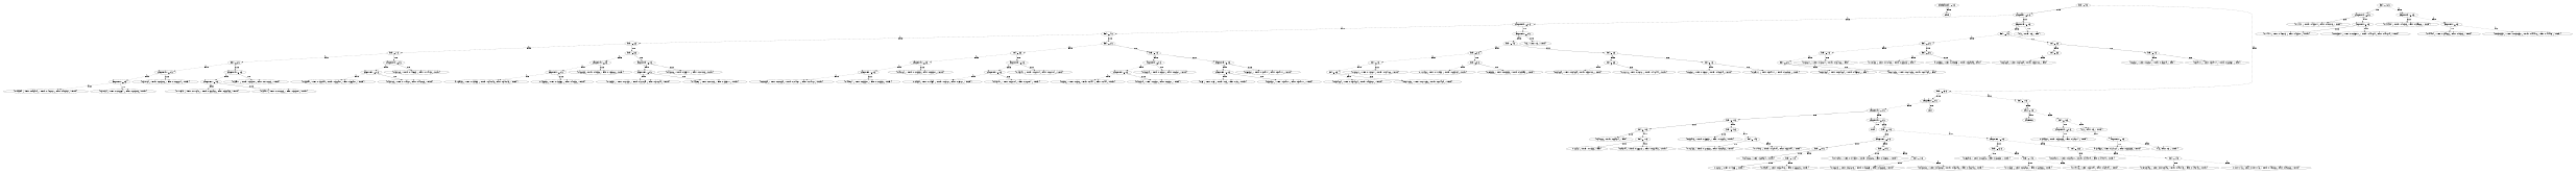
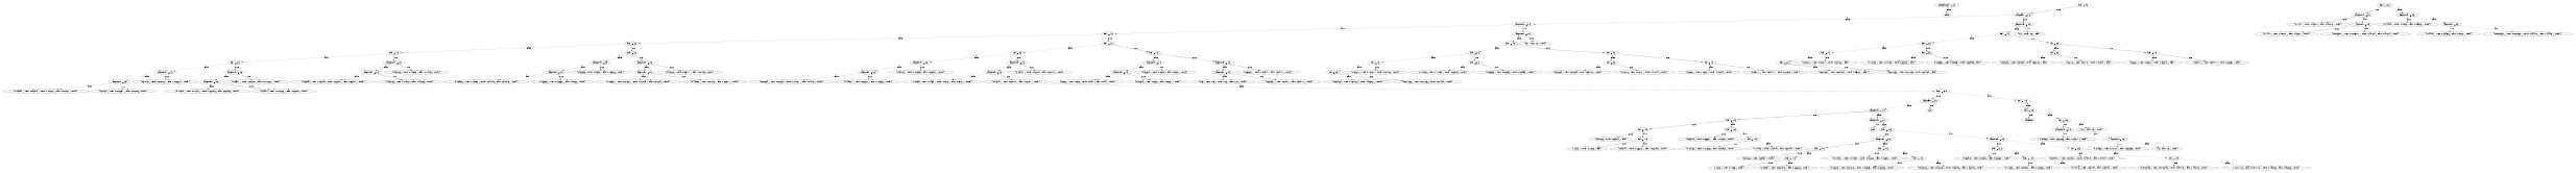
  digraph {
    edge [style=dashed]
    n1 [label="refuelAllowed <= 0.5"]
    n2 [label=refuel]
    n3 [label="fuel <= 9.5"]
    n4 [label="cangoeast <= 0.5"]
    n5 [label="fuel <= 15.5"]
    n6 [label="cangonorth <= 0.5"]
    n7 [label="cangosouth <= 0.5"]
    n8 [label="cangoeast <= 0.5"]
    n9 [label="fuel <= 17.5"]
    n10 [label="{0.5 -> north | 0.5 -> east }"]
    n11 [label="fuel <= 4.5"]
    n12 [label="cangowest <= 0.5"]
    n13 [label="fuel <= 4.5"]
    n14 [label="fuel <= 2.5"]
    n15 [label="fuel <= 6.5"]
    n16 [label="fuel <= 1.5"]
    n17 [label="fuel <= 3.5"]
    n18 [label="fuel <= 5.5"]
    n19 [label="fuel <= 7.5"]
    n20 [label="{0.309717 -> west | 0.309717 -> north | 0.380567 -> east }"]
    n21 [label="{0.28581 -> west | 0.28581 -> north | 0.428379 -> east }"]
+   n22 [label="{0.26176 -> west | 0.26176 -> north | 0.476479 -> east }"]
    n23 [label="{0.234639 -> west | 0.234639 -> north | 0.530722 -> east }"]
    n24 [label="{0.205353 -> west | 0.205353 -> north | 0.589295 -> east }"]
    n25 [label="{0.172433 -> west | 0.172433 -> north | 0.655134 -> east }"]
    n26 [label="{0.132617 -> west | 0.132617 -> north | 0.734766 -> east }"]
    n27 [label="fuel <= 8.5"]
    n28 [label="{0.0877656 -> west | 0.0877656 -> north | 0.824469 -> east }"]
    n29 [label="{0.0324664 -> west | 0.0324664 -> north | 0.935067 -> east }"]
    n30 [label="{0.5 -> west | 0.5 -> south }"]
    n31 [label="fuel <= 4.5"]
    n32 [label="fuel <= 2.5"]
    n33 [label="fuel <= 6.5"]
    n34 [label="fuel <= 2.5"]
    n35 [label="fuel <= 6.5"]
    n36 [label="fuel <= 1.5"]
    n37 [label="fuel <= 3.5"]
    n38 [label="fuel <= 5.5"]
    n39 [label="fuel <= 7.5"]
    n40 [label="{0.309717 -> west | 0.309717 -> north | 0.380567 -> south }"]
    n41 [label="{0.28581 -> west | 0.28581 -> north | 0.428379 -> south }"]
    n42 [label="{0.26176 -> west | 0.26176 -> north | 0.476479 -> south }"]
    n43 [label="{0.234639 -> west | 0.234639 -> north | 0.530722 -> south }"]
    n44 [label="{0.205353 -> west | 0.205353 -> north | 0.589295 -> south }"]
    n45 [label="{0.172433 -> west | 0.172433 -> north | 0.655134 -> south }"]
    n46 [label="{0.132617 -> west | 0.132617 -> north | 0.734766 -> south }"]
    n47 [label="fuel <= 8.5"]
    n48 [label="{0.0877656 -> west | 0.0877656 -> north | 0.824469 -> south }"]
    n49 [label="{0.0324664 -> west | 0.0324664 -> north | 0.935067 -> south }"]
    n50 [label="fuel <= 1.5"]
    n51 [label="fuel <= 3.5"]
    n52 [label="fuel <= 5.5"]
    n53 [label="fuel <= 7.5"]
    n54 [label="cangonorth <= 0.5"]
    n55 [label="cangonorth <= 0.5"]
    n56 [label="cangonorth <= 0.5"]
    n57 [label="cangonorth <= 0.5"]
    n58 [label="{0.380567 -> north | 0.309717 -> east | 0.309717 -> south }"]
    n59 [label="cangowest <= 0.5"]
    n60 [label="{0.428379 -> north | 0.28581 -> east | 0.28581 -> south }"]
    n61 [label="cangowest <= 0.5"]
    n62 [label="{0.380567 -> west | 0.309717 -> east | 0.309717 -> south }"]
    n63 [label="{0.25 -> west | 0.25 -> north | 0.25 -> east | 0.25 -> south }"]
    n64 [label="{0.428379 -> west | 0.28581 -> east | 0.28581 -> south }"]
    n65 [label="{0.2506 -> west | 0.2506 -> north | 0.2494 -> east | 0.2494 -> south }"]
    n66 [label="{0.475791 -> north | 0.262104 -> east | 0.262104 -> south }"]
    n67 [label="cangowest <= 0.5"]
    n68 [label="{0.490164 -> north | 0.276535 -> east | 0.233301 -> south }"]
    n69 [label="cangowest <= 0.5"]
    n70 [label="{0.475791 -> west | 0.262104 -> east | 0.262104 -> south }"]
    n71 [label="{0.24839 -> west | 0.24839 -> north | 0.25161 -> east | 0.25161 -> south }"]
    n72 [label="{0.490164 -> west | 0.233301 -> east | 0.276535 -> south }"]
    n73 [label="{0.220839 -> west | 0.220839 -> north | 0.279161 -> east | 0.279161 -> south }"]
    n74 [label="cangonorth <= 0.5"]
    n75 [label="cangonorth <= 0.5"]
    n76 [label="cangonorth <= 0.5"]
    n77 [label="fuel <= 8.5"]
    n78 [label="{0.443006 -> north | 0.355771 -> east | 0.201223 -> south }"]
    n79 [label="cangowest <= 0.5"]
    n80 [label="{0.436255 -> north | 0.40538 -> east | 0.158366 -> south }"]
    n81 [label="cangowest <= 0.5"]
    n82 [label="{0.443006 -> west | 0.201223 -> east | 0.355771 -> south }"]
    n83 [label="{0.187351 -> west | 0.187351 -> north | 0.312649 -> east | 0.312649 -> south }"]
    n84 [label="{0.436255 -> west | 0.158366 -> east | 0.40538 -> south }"]
    n85 [label="{0.159755 -> west | 0.159755 -> north | 0.340245 -> east | 0.340245 -> south }"]
    n86 [label="{0.432783 -> north | 0.448065 -> east | 0.119152 -> south }"]
    n87 [label="cangowest <= 0.5"]
    n88 [label="cangonorth <= 0.5"]
    n89 [label="cangonorth <= 0.5"]
    n90 [label="{0.432783 -> west | 0.119152 -> east | 0.448065 -> south }"]
    n91 [label="{0.133099 -> west | 0.133099 -> north | 0.366901 -> east | 0.366901 -> south }"]
    n92 [label="{0.39971 -> north | 0.523001 -> east | 0.0772883 -> south }"]
    n93 [label="cangowest <= 0.5"]
    n94 [label="{0.370134 -> north | 0.603206 -> east | 0.0266604 -> south }"]
    n95 [label="cangowest <= 0.5"]
    n96 [label="{0.39971 -> west | 0.0772883 -> east | 0.523001 -> south }"]
    n97 [label="{0.111542 -> west | 0.111542 -> north | 0.388458 -> east | 0.388458 -> south }"]
    n98 [label="{0.370134 -> west | 0.0266604 -> east | 0.603206 -> south }"]
    n99 [label="{0.093919 -> west | 0.093919 -> north | 0.406081 -> east | 0.406081 -> south }"]
    n100 [label=west]
    n101 [label="cangonorth <= 0.5"]
    n102 [label="start <= 0.5"]
    n103 [label="fuel <= 12.5"]
    n104 [label="cangosouth <= 0.5"]
    n105 [label="fuel <= 10.5"]
    n106 [label="fuel <= 13.5"]
    n107 [label=south]
    n108 [label="fuel <= 12.5"]
    n109 [label="{0.340686 -> north | 0.659314 -> east }"]
    n110 [label="fuel <= 11.5"]
    n111 [label="{0.236915 -> north | 0.636537 -> east | 0.126548 -> south }"]
    n112 [label="fuel <= 14.5"]
    n113 [label="{0.28467 -> north | 0.71533 -> east }"]
    n114 [label="{0.295194 -> north | 0.668615 -> east | 0.0361913 -> south }"]
    n115 [label="{0.178485 -> north | 0.612533 -> east | 0.208982 -> south }"]
    n116 [label="{0.179713 -> north | 0.489194 -> east | 0.331094 -> south }"]
    n117 [label="cangowest <= 0.5"]
    n118 [label="cangowest <= 0.5"]
    n119 [label="fuel <= 10.5"]
    n120 [label="fuel <= 10.5"]
    n121 [label="fuel <= 13.5"]
    n122 [label="fuel <= 13.5"]
    n123 [label="{0.340686 -> west | 0.659314 -> south }"]
    n124 [label="fuel <= 11.5"]
    n125 [label="{0.0773921 -> west | 0.0773921 -> north | 0.422608 -> east | 0.422608 -> south }"]
    n126 [label="fuel <= 11.5"]
    n127 [label="{0.28467 -> west | 0.71533 -> south }"]
    n128 [label="{0.295194 -> west | 0.0361913 -> east | 0.668615 -> south }"]
    n129 [label="{0.061675 -> west | 0.061675 -> north | 0.438325 -> east | 0.438325 -> south }"]
    n130 [label="{0.0432022 -> west | 0.0432022 -> north | 0.456798 -> east | 0.456798 -> south }"]
    n131 [label="{0.236915 -> west | 0.126548 -> east | 0.636537 -> south }"]
    n132 [label="fuel <= 14.5"]
    n133 [label="{0.0209211 -> west | 0.0209211 -> north | 0.479079 -> east | 0.479079 -> south }"]
    n134 [label="fuel <= 14.5"]
    n135 [label="{0.178485 -> west | 0.208982 -> east | 0.612533 -> south }"]
    n136 [label="{0.179713 -> west | 0.331094 -> east | 0.489194 -> south }"]
    n137 [label="{0.00725496 -> west | 0.00725496 -> north | 0.492745 -> east | 0.492745 -> south }"]
    n138 [label="{0.00771748 -> west | 0.00771748 -> north | 0.492283 -> east | 0.492283 -> south }"]
    n139 [label="fuel <= 16.5"]
    n140 [label="cangonorth <= 0.5"]
    n141 [label="cangonorth <= 0.5"]
    n142 [label=placement]
    n143 [label="fuel <= 18.5"]
    n144 [label="{0.14471 -> north | 0.453077 -> east | 0.402213 -> south }"]
    n145 [label="cangowest <= 0.5"]
    n146 [label="{0.194904 -> north | 0.40523 -> east | 0.399866 -> south }"]
    n147 [label="cangowest <= 0.5"]
    n148 [label="{0.14471 -> west | 0.402213 -> east | 0.453077 -> south }"]
    n149 [label="{0.00238077 -> west | 0.00238077 -> north | 0.497619 -> east | 0.497619 -> south }"]
    n150 [label="{0.194904 -> west | 0.399866 -> east | 0.40523 -> south }"]
    n151 [label="{0.00508351 -> west | 0.00508351 -> north | 0.494916 -> east | 0.494916 -> south }"]
    n152 [label="cangonorth <= 0.5"]
    n153 [label="{0.5 -> east | 0.5 -> south }"]
    n154 [label="{0.319332 -> north | 0.332855 -> east | 0.347814 -> south }"]
    n155 [label="cangowest <= 0.5"]
    n156 [label="{0.319332 -> west | 0.347814 -> east | 0.332855 -> south }"]
    n157 [label="{0.5 -> east | 0.5 -> south }"]
    n1 -> n2 [label=False]
    n3 -> n4 [label=True style=""]
-   n3 -> n5 [label=False]
+   n70 -> n5 [label=False]
    n4 -> n6 [label=True style=""]
    n4 -> n7 [label=False]
    n5 -> n8 [label=True style=""]
    n5 -> n9 [label=False]
    n6 -> n10 [label=True style=""]
    n6 -> n11 [label=False]
    n7 -> n12 [label=True style=""]
    n7 -> n13 [label=False]
    n8 -> n100 [label=True style=""]
    n8 -> n101 [label=False]
    n9 -> n102 [label=False]
    n11 -> n14 [label=True style=""]
    n11 -> n15 [label=False]
    n12 -> n30 [label=True style=""]
    n12 -> n31 [label=False]
    n13 -> n32 [label=True style=""]
    n13 -> n33 [label=False]
    n14 -> n16 [label=True style=""]
    n14 -> n17 [label=False]
    n15 -> n18 [label=True style=""]
    n15 -> n19 [label=False]
    n16 -> n20 [label=True style=""]
    n16 -> n21 [label=False]
+   n17 -> n22 [label=True style=""]
    n17 -> n23 [label=False]
    n18 -> n24 [label=True style=""]
    n18 -> n25 [label=False]
    n19 -> n26 [label=True style=""]
    n19 -> n27 [label=False]
    n27 -> n28 [label=True style=""]
    n27 -> n29 [label=False]
    n31 -> n34 [label=True style=""]
    n31 -> n35 [label=False]
    n32 -> n50 [label=True style=""]
    n32 -> n51 [label=False]
    n33 -> n52 [label=True style=""]
    n33 -> n53 [label=False]
    n34 -> n36 [label=True style=""]
    n34 -> n37 [label=False]
    n35 -> n38 [label=True style=""]
    n35 -> n39 [label=False]
    n36 -> n40 [label=True style=""]
    n36 -> n41 [label=False]
    n37 -> n42 [label=True style=""]
    n37 -> n43 [label=False]
    n38 -> n44 [label=True style=""]
    n38 -> n45 [label=False]
    n39 -> n46 [label=True style=""]
    n39 -> n47 [label=False]
    n47 -> n48 [label=True style=""]
    n47 -> n49 [label=False]
    n50 -> n54 [label=True style=""]
    n50 -> n55 [label=False]
    n51 -> n56 [label=True style=""]
    n51 -> n57 [label=False]
    n52 -> n74 [label=True style=""]
    n52 -> n75 [label=False]
    n53 -> n76 [label=True style=""]
    n53 -> n77 [label=False]
    n54 -> n58 [label=True style=""]
    n54 -> n59 [label=False]
    n55 -> n60 [label=True style=""]
    n55 -> n61 [label=False]
    n56 -> n66 [label=True style=""]
    n56 -> n67 [label=False]
    n57 -> n68 [label=True style=""]
    n57 -> n69 [label=False]
    n59 -> n62 [label=True style=""]
    n59 -> n63 [label=False]
    n61 -> n64 [label=True style=""]
    n61 -> n65 [label=False]
    n67 -> n70 [label=True style=""]
    n67 -> n71 [label=False]
    n69 -> n72 [label=True style=""]
    n69 -> n73 [label=False]
    n74 -> n78 [label=True style=""]
    n74 -> n79 [label=False]
    n75 -> n80 [label=True style=""]
    n75 -> n81 [label=False]
    n76 -> n86 [label=True style=""]
    n76 -> n87 [label=False]
    n77 -> n88 [label=True style=""]
    n77 -> n89 [label=False]
    n79 -> n82 [label=True style=""]
    n79 -> n83 [label=False]
    n81 -> n84 [label=True style=""]
    n81 -> n85 [label=False]
    n87 -> n90 [label=True style=""]
    n87 -> n91 [label=False]
    n88 -> n92 [label=True style=""]
    n88 -> n93 [label=False]
    n89 -> n94 [label=True style=""]
    n89 -> n95 [label=False]
    n93 -> n96 [label=True style=""]
    n93 -> n97 [label=False]
    n95 -> n98 [label=True style=""]
    n95 -> n99 [label=False]
    n101 -> n103 [label=True style=""]
    n101 -> n104 [label=False]
-   n102 -> n142 [label=False style=""]
+   n102 -> n142 [label=True style=""]
    n102 -> n143 [label=False]
    n103 -> n105 [label=True style=""]
    n103 -> n106 [label=False]
    n104 -> n107 [label=True style=""]
    n104 -> n108 [label=False]
    n105 -> n109 [label=True style=""]
    n105 -> n110 [label=False]
    n106 -> n111 [label=True style=""]
    n106 -> n112 [label=False]
    n108 -> n117 [label=True style=""]
    n108 -> n118 [label=False]
    n110 -> n113 [label=True style=""]
    n110 -> n114 [label=False]
    n112 -> n115 [label=True style=""]
    n112 -> n116 [label=False]
    n117 -> n119 [label=True style=""]
    n117 -> n120 [label=False]
    n118 -> n121 [label=True style=""]
    n118 -> n122 [label=False]
    n119 -> n123 [label=True style=""]
    n119 -> n124 [label=False]
    n120 -> n125 [label=True style=""]
    n120 -> n126 [label=False]
    n121 -> n131 [label=True style=""]
    n121 -> n132 [label=False]
    n122 -> n133 [label=True style=""]
    n122 -> n134 [label=False]
    n124 -> n127 [label=True style=""]
    n124 -> n128 [label=False]
    n126 -> n129 [label=True style=""]
    n126 -> n130 [label=False]
    n132 -> n135 [label=True style=""]
    n132 -> n136 [label=False]
    n134 -> n137 [label=True style=""]
    n134 -> n138 [label=False]
    n139 -> n140 [label=True style=""]
    n139 -> n141 [label=False]
    n140 -> n144 [label=True style=""]
    n140 -> n145 [label=False]
    n141 -> n146 [label=True style=""]
    n141 -> n147 [label=False]
    n143 -> n152 [label=True style=""]
    n143 -> n153 [label=False]
    n145 -> n148 [label=True style=""]
    n145 -> n149 [label=False]
    n147 -> n150 [label=True style=""]
    n147 -> n151 [label=False]
    n152 -> n154 [label=True style=""]
    n152 -> n155 [label=False]
    n155 -> n156 [label=True style=""]
    n155 -> n157 [label=False]
  }
